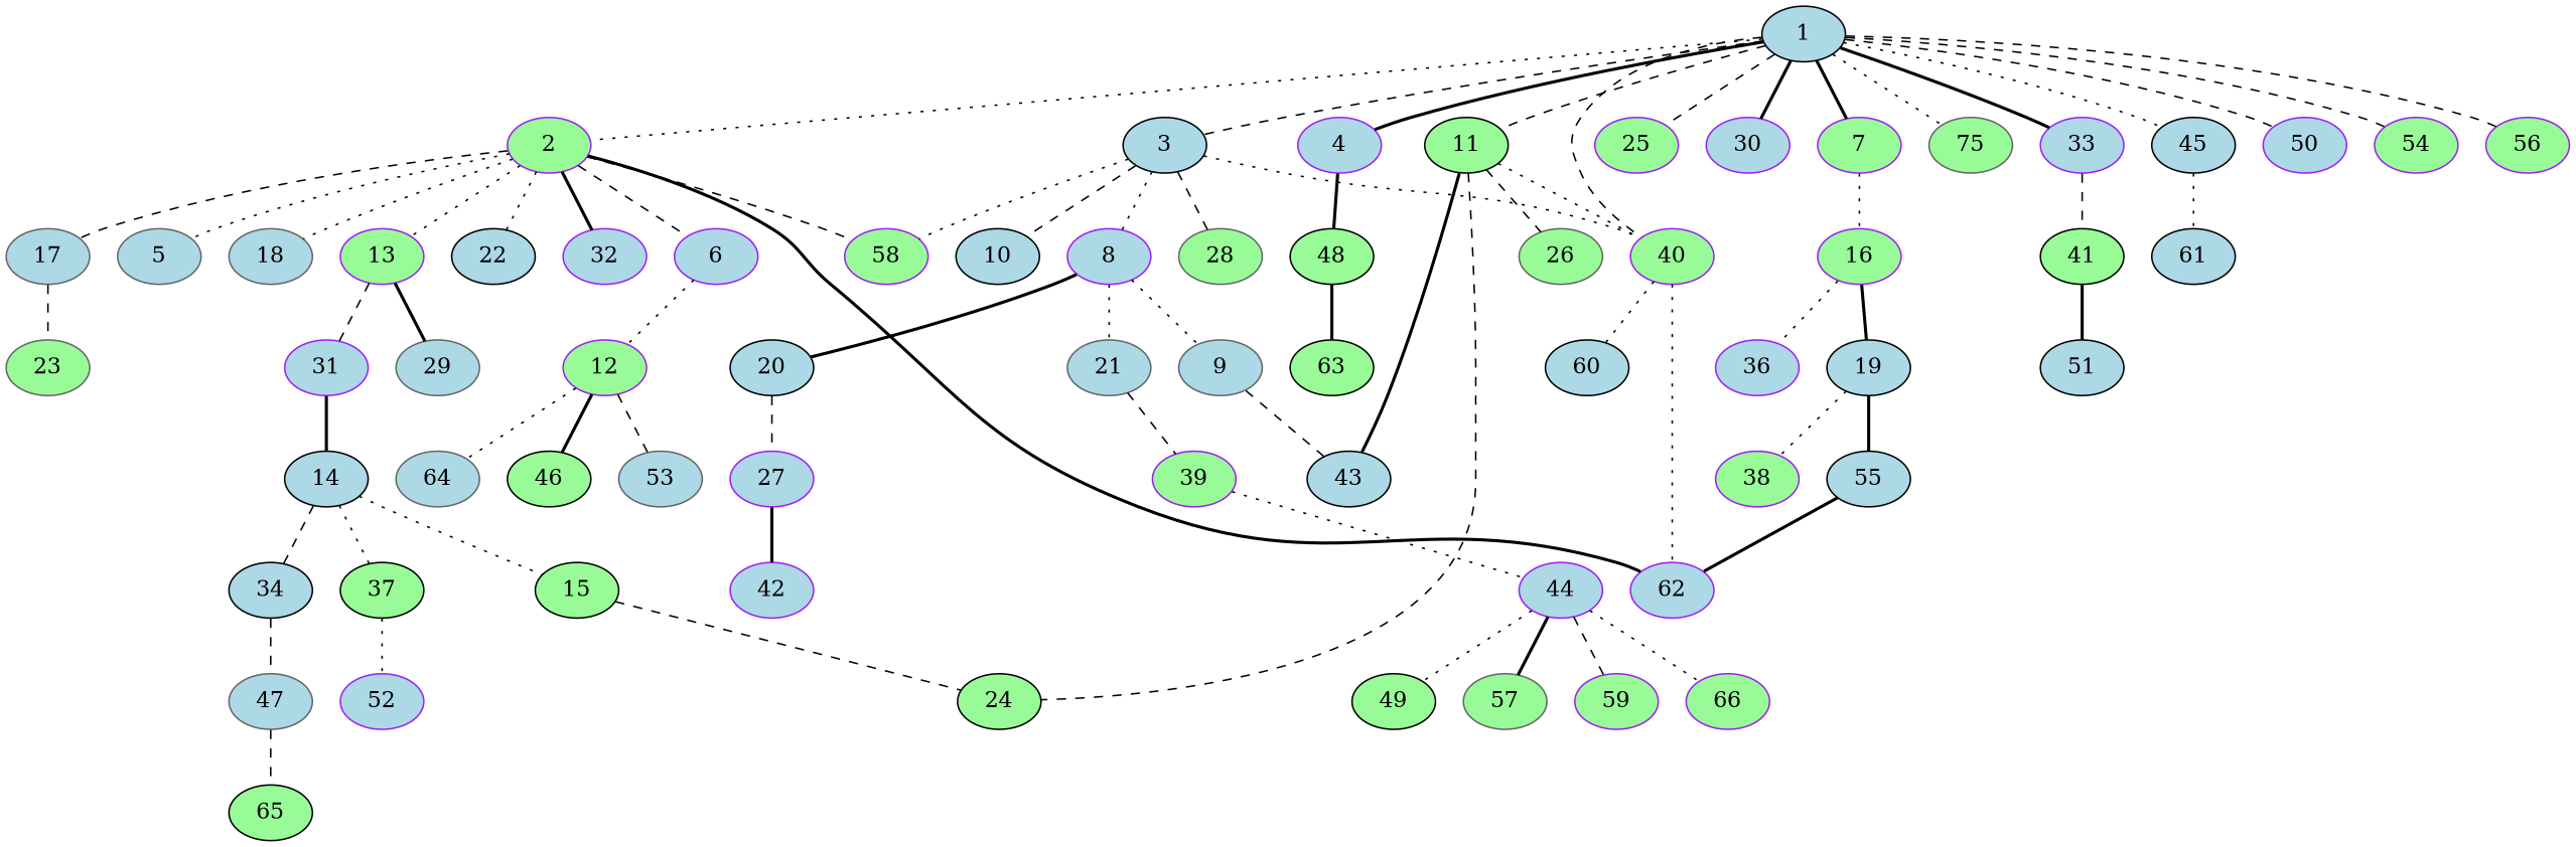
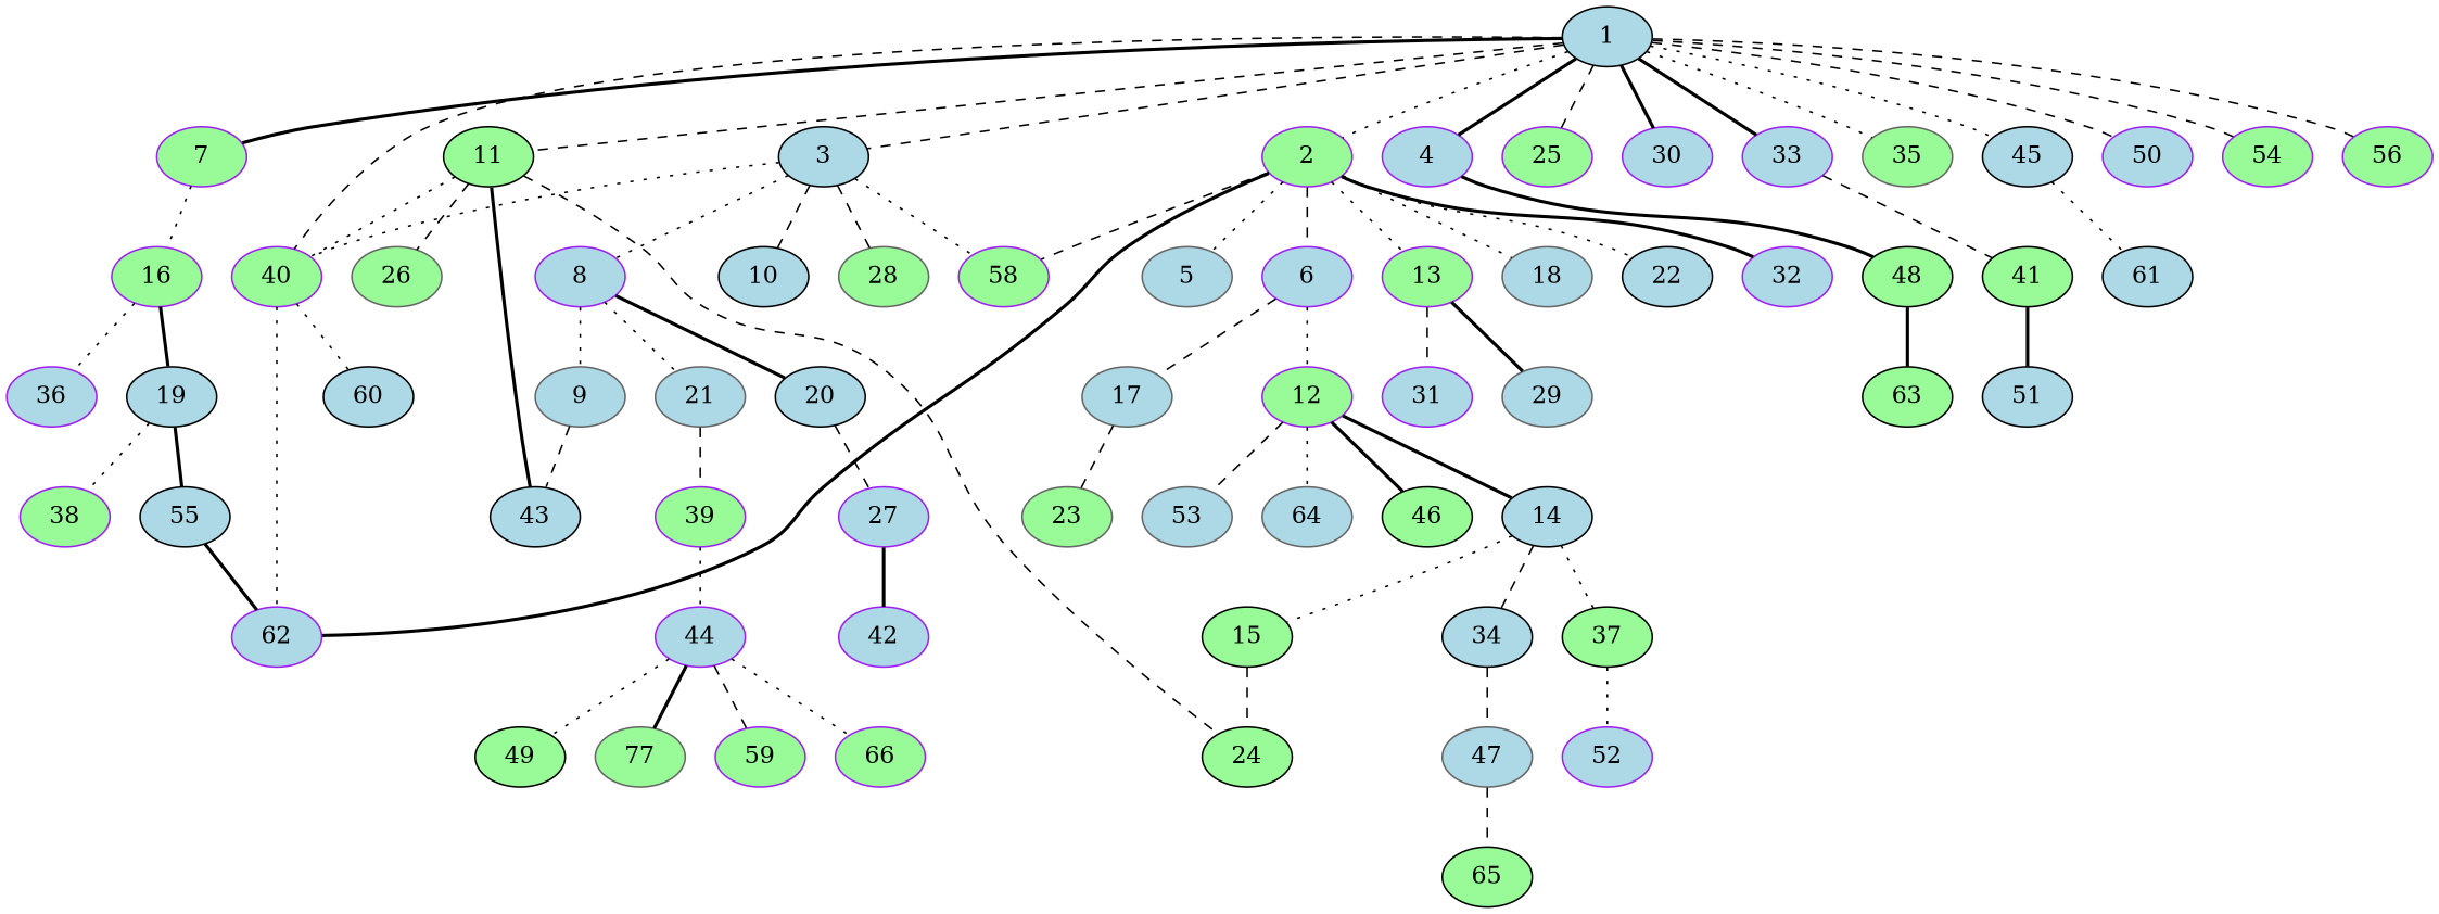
  graph {
    node [color=purple fillcolor=lightblue style=filled]
    edge [style=dotted]
    1 [color=black]
    2 [fillcolor=palegreen]
    3 [color=black]
    4
    7 [fillcolor=palegreen]
    11 [color=black fillcolor=palegreen]
    25 [fillcolor=palegreen]
    30
    33
-   35 [color=gray40 fillcolor=palegreen label=75]
+   35 [color=gray40 fillcolor=palegreen]
    40 [fillcolor=palegreen]
    45 [color=black]
    50
    54 [fillcolor=palegreen]
    56 [fillcolor=palegreen]
    5 [color=gray40]
    6
    13 [fillcolor=palegreen]
    18 [color=gray40]
    22 [color=black]
    32
    58 [fillcolor=palegreen]
    62
    8
    10 [color=black]
    28 [color=gray40 fillcolor=palegreen]
    48 [color=black fillcolor=palegreen]
    16 [fillcolor=palegreen]
    24 [color=black fillcolor=palegreen]
    26 [color=gray40 fillcolor=palegreen]
    43 [color=black]
    41 [color=black fillcolor=palegreen]
    60 [color=black]
    61 [color=black]
    12 [fillcolor=palegreen]
    17 [color=gray40]
    29 [color=gray40]
    31
    9 [color=gray40]
    20 [color=black]
    21 [color=gray40]
    63 [color=black fillcolor=palegreen]
    14 [color=black]
    46 [color=black fillcolor=palegreen]
    53 [color=gray40]
    64 [color=gray40]
    23 [color=gray40 fillcolor=palegreen]
    19 [color=black]
    36
    27
    39 [fillcolor=palegreen]
    15 [color=black fillcolor=palegreen]
    34 [color=black]
    37 [color=black fillcolor=palegreen]
    47 [color=gray40]
    52
    38 [fillcolor=palegreen]
    55 [color=black]
    42
    44
    51 [color=black]
    65 [color=black fillcolor=palegreen]
    49 [color=black fillcolor=palegreen]
-   57 [color=gray40 fillcolor=palegreen]
+   57 [color=gray40 fillcolor=palegreen label=77]
    59 [fillcolor=palegreen]
    66 [fillcolor=palegreen]
    1 -- 2
    1 -- 3 [style=dashed]
    1 -- 4 [style=bold]
    1 -- 7 [style=bold]
    1 -- 11 [style=dashed]
    1 -- 25 [style=dashed]
    1 -- 30 [style=bold]
    1 -- 33 [style=bold]
    1 -- 35
    1 -- 40 [style=dashed]
    1 -- 45
    1 -- 50 [style=dashed]
    1 -- 54 [style=dashed]
    1 -- 56 [style=dashed]
    2 -- 5
    2 -- 6 [style=dashed]
    2 -- 13
    2 -- 18
    2 -- 22
    2 -- 32 [style=bold]
    2 -- 58 [style=dashed]
    2 -- 62 [style=bold]
    3 -- 40
    3 -- 58
    3 -- 8
    3 -- 10 [style=dashed]
    3 -- 28 [style=dashed]
    4 -- 48 [style=bold]
    7 -- 16
    11 -- 40
    11 -- 24 [style=dashed]
    11 -- 26 [style=dashed]
    11 -- 43 [style=bold]
    33 -- 41 [style=dashed]
    40 -- 62
    40 -- 60
    45 -- 61
    6 -- 12
-   2 -- 17 [style=dashed]
+   6 -- 17 [style=dashed]
    13 -- 29 [style=bold]
    13 -- 31 [style=dashed]
    8 -- 9
    8 -- 20 [style=bold]
    8 -- 21
    48 -- 63 [style=bold]
    16 -- 19 [style=bold]
    16 -- 36
    41 -- 51 [style=bold]
-   31 -- 14 [style=bold]
+   12 -- 14 [style=bold]
    12 -- 46 [style=bold]
    12 -- 53 [style=dashed]
    12 -- 64
    17 -- 23 [style=dashed]
    9 -- 43 [style=dashed]
    20 -- 27 [style=dashed]
    21 -- 39 [style=dashed]
    14 -- 15
    14 -- 34 [style=dashed]
    14 -- 37
    19 -- 38
    19 -- 55 [style=bold]
    27 -- 42 [style=bold]
    39 -- 44
    15 -- 24 [style=dashed]
    34 -- 47 [style=dashed]
    37 -- 52
    47 -- 65 [style=dashed]
    55 -- 62 [style=bold]
    44 -- 49
    44 -- 57 [style=bold]
    44 -- 59 [style=dashed]
    44 -- 66
  }
